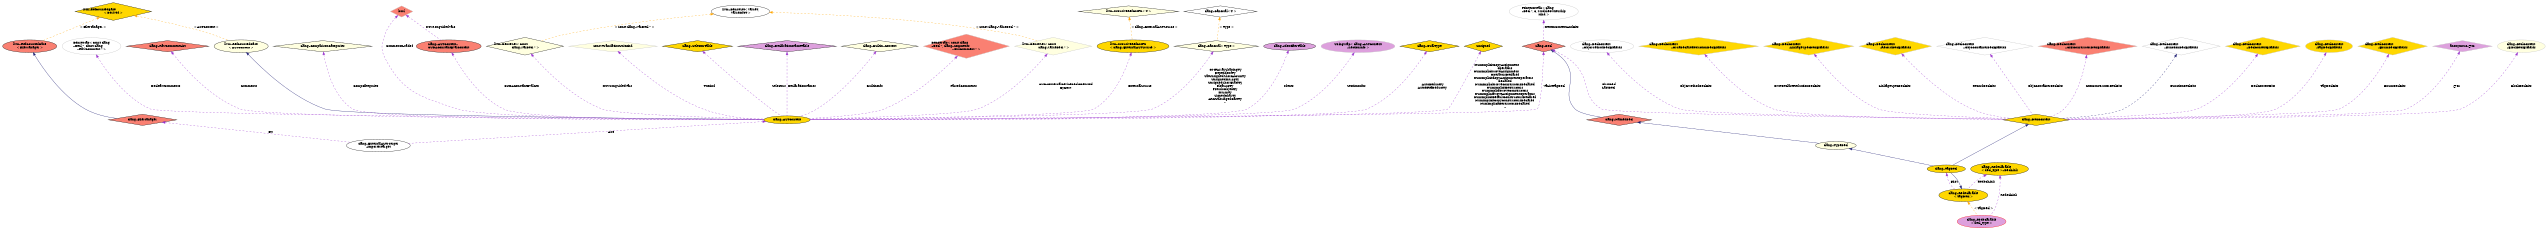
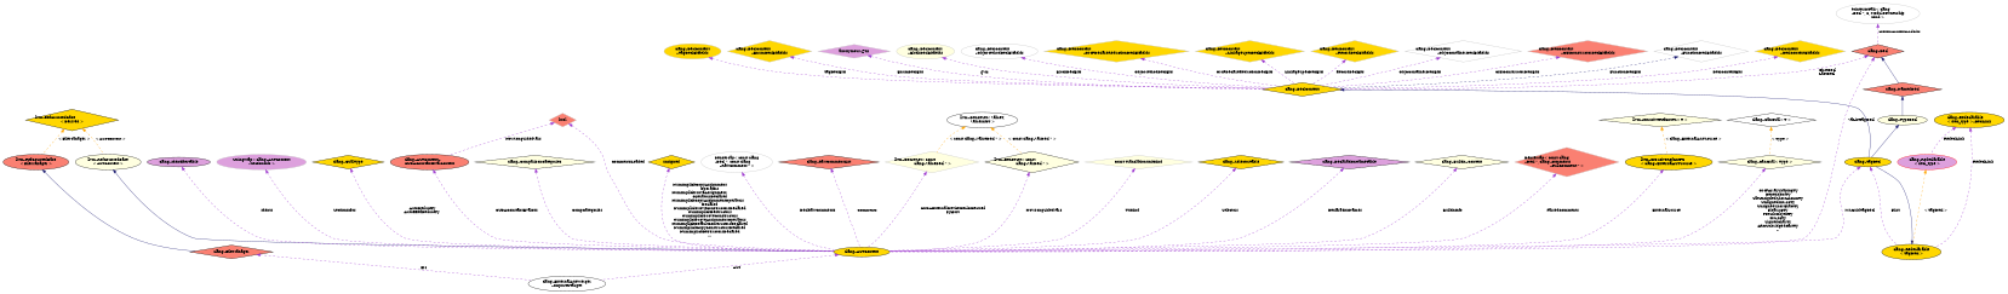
  digraph {
    fontname="DejaVu Serif"
    rankdir=TB
    node [color=black fillcolor=gold fontname="DejaVu Serif" fontsize=10 shape=diamond style=filled]
    edge [color=darkorchid3 dir=back fontname="DejaVu Serif" fontsize=10 labelfontname=Helvetica labelfontsize=10 style=dashed]
    n1 [fillcolor=white fontcolor=black height=0.2 label="clang::ExternalASTMerger\l::ImporterTarget" shape=ellipse width=0.4]
    n2 [fillcolor=salmon height=0.2 label="clang::FileManager" width=0.4]
    n3 [fillcolor=salmon height=0.2 label="llvm::RefCountedBase\l\< FileManager \>" shape=ellipse width=0.4]
    n4 [height=0.2 label="llvm::RefCountedBase\l\< Derived \>" width=0.4]
    n5 [fillcolor=lightyellow height=0.2 label="llvm::RefCountedBase\l\< ASTContext \>" shape=ellipse width=0.4]
    n6 [height=0.2 label="clang::ASTContext" shape=ellipse width=0.4]
    n7 [fillcolor=lightyellow height=0.2 label="clang::ComparisonCategories" width=0.4]
    n8 [height=0.2 label="llvm::IntrusiveRefCntPtr\l\< clang::ExternalASTSource \>" shape=ellipse width=0.4]
    n9 [fillcolor=lightyellow height=0.2 label="llvm::IntrusiveRefCntPtr\< T \>" width=0.4]
    n10 [fillcolor=lightyellow height=0.2 label="clang::CanQual\< Type \>" width=0.4]
    n11 [fillcolor=white height=0.2 label="clang::CanQual\< T \>" width=0.4]
    n12 [color=grey75 fillcolor=lightyellow height=0.2 label="llvm::DenseSet\< const\l clang::ValueDecl * \>" width=0.4]
    n13 [fillcolor=white height=0.2 label="llvm::DenseSet\< ValueT,\l ValueInfoT \>" shape=ellipse width=0.4]
    n14 [fillcolor=lightyellow height=0.2 label="llvm::DenseSet\< const\l clang::VarDecl * \>" width=0.4]
    n15 [fillcolor=plum height=0.2 label="clang::IdentifierTable" shape=ellipse width=0.4]
    n16 [color=grey75 fillcolor=plum height=0.2 label="StringMap\< clang::ASTContext\l::SectionInfo \>" shape=ellipse width=0.4]
    n17 [height=0.2 label="clang::QualType" width=0.4]
    n18 [height=0.2 label="clang::TagDecl" shape=ellipse width=0.4]
    n19 [height=0.2 label="clang::Redeclarable\l\< TagDecl \>" shape=ellipse width=0.4]
    n20 [fillcolor=lightyellow height=0.2 label="clang::TypeDecl" shape=ellipse width=0.4]
    n21 [fillcolor=salmon height=0.2 label="clang::NamedDecl" width=0.4]
    n22 [fillcolor=salmon height=0.2 label="clang::Decl" width=0.4]
    n23 [height=0.2 label="clang::DeclContext" width=0.4]
    n24 [color=grey75 fillcolor=white height=0.2 label="PointerIntPair\< clang\l::Decl *, 3, ModuleOwnership\lKind \>" shape=ellipse width=0.4]
    n25 [height=0.2 label=unsigned width=0.4]
    n26 [color=grey75 height=0.2 label="clang::DeclContext\l::TagDeclBitfields" shape=ellipse width=0.4]
    n27 [color=grey75 height=0.2 label="clang::DeclContext\l::EnumDeclBitfields" width=0.4]
    n28 [color=grey75 fillcolor=plum height=0.2 label="anonymous:@42" width=0.4]
    n29 [color=grey75 fillcolor=lightyellow height=0.2 label="clang::DeclContext\l::BlockDeclBitfields" shape=ellipse width=0.4]
    n30 [color=grey75 fillcolor=white height=0.2 label="clang::DeclContext\l::ObjCMethodDeclBitfields" shape=ellipse width=0.4]
    n31 [color=grey75 height=0.2 label="clang::DeclContext\l::OMPDeclareReductionDeclBitfields" width=0.4]
    n32 [color=grey75 height=0.2 label="clang::DeclContext\l::LinkageSpecDeclBitfields" width=0.4]
    n33 [color=grey75 height=0.2 label="clang::DeclContext\l::RecordDeclBitfields" width=0.4]
    n34 [color=grey75 fillcolor=white height=0.2 label="clang::DeclContext\l::ObjCContainerDeclBitfields" width=0.4]
    n35 [color=grey75 fillcolor=salmon height=0.2 label="clang::DeclContext\l::CXXConstructorDeclBitfields" width=0.4]
    n36 [color=grey75 fillcolor=white height=0.2 label="clang::DeclContext\l::FunctionDeclBitfields" width=0.4]
    n37 [color=grey75 height=0.2 label="clang::DeclContext\l::DeclContextBitfields" width=0.4]
    n38 [height=0.2 label="clang::Redeclarable\l\< decl_type \>::DeclLink" shape=ellipse width=0.4]
    n39 [color=red fillcolor=plum height=0.2 label="clang::Redeclarable\l\< decl_type \>" shape=ellipse width=0.4]
    n40 [color=grey75 fillcolor=white height=0.2 label="DenseMap\< const clang\l::Decl *, const clang\l::RawComment * \>" shape=ellipse width=0.4]
    n41 [fillcolor=salmon height=0.2 label="clang::RawCommentList" width=0.4]
    n42 [color=grey75 fillcolor=salmon height=0.2 label=bool width=0.4]
    n43 [fillcolor=salmon height=0.2 label="clang::ASTContext::\lCUDAConstantEvalContext" shape=ellipse width=0.4]
    n44 [color=grey75 fillcolor=lightyellow height=0.2 label="const TranslationUnitKind" width=0.4]
    n45 [height=0.2 label="clang::SelectorTable" width=0.4]
    n46 [fillcolor=plum height=0.2 label="clang::DeclarationNameTable" width=0.4]
    n47 [fillcolor=lightyellow height=0.2 label="clang::Builtin::Context" width=0.4]
    n48 [color=grey75 fillcolor=salmon height=0.2 label="DenseMap\< const clang\l::Decl *, clang::comments\l::FullComment * \>" width=0.4]
    n2 -> n1 [label=" FM"]
    n3 -> n2 [color=midnightblue style=solid]
    n4 -> n3 [color=orange label=" \< FileManager \>"]
    n4 -> n5 [color=orange label=" \< ASTContext \>"]
    n5 -> n6 [color=midnightblue style=solid]
    n6 -> n1 [label=" AST"]
    n7 -> n6 [label=" CompCategories"]
    n8 -> n6 [label=" ExternalSource"]
    n9 -> n8 [color=orange label=" \< clang::ExternalASTSource \>"]
    n10 -> n6 [label=" OMPArrayShapingTy\nDependentTy\nSatUnsignedShortAccumTy\nUnsignedInt128Ty\nUnsignedShortFractTy\nFloat128Ty\nPseudoObjectTy\nInt128Ty\nSignedCharTy\nARCUnbridgedCastTy\n..."]
    n11 -> n10 [color=orange label=" \< Type \>"]
    n12 -> n6 [label=" CUDAExternalDeviceDeclODRUsed\lByHost"]
    n13 -> n12 [color=orange label=" \< const clang::ValueDecl * \>"]
    n13 -> n14 [color=orange label=" \< const clang::VarDecl * \>"]
    n14 -> n6 [label=" NoWrongSidedVars"]
    n15 -> n6 [label=" Idents"]
    n16 -> n6 [label=" SectionInfos"]
    n17 -> n6 [label=" AutoDeductTy\nAutoRRefDeductTy"]
+   n18 -> n6 [label=" MSGuidTagDecl"]
    n18 -> n19 [label=" First"]
    n19 -> n18 [color=midnightblue style=solid]
    n20 -> n18 [color=midnightblue style=solid]
    n21 -> n20 [color=midnightblue style=solid]
    n22 -> n6 [label=" VaListTagDecl"]
    n22 -> n21 [color=midnightblue style=solid]
    n22 -> n23 [label=" FirstDecl\nLastDecl"]
    n23 -> n18 [color=midnightblue style=solid]
    n24 -> n22 [label=" NextInContextAndBits"]
    n25 -> n6 [label=" NumImplicitCopyAssignment\lOperators\nNumImplicitMoveAssignment\lOperatorsDeclared\nNumImplicitCopyAssignmentOperators\lDeclared\nNumImplicitMoveConstructorsDeclared\nNumImplicitDestructors\nNumImplicitMoveConstructors\nNumImplicitMoveAssignmentOperators\nNumImplicitDefaultConstructorsDeclared\nNumImplicitCopyConstructorsDeclared\nNumImplicitDestructorsDeclared\n..."]
    n26 -> n23 [label=" TagDeclBits"]
    n27 -> n23 [label=" EnumDeclBits"]
    n28 -> n23 [label=" @42"]
    n29 -> n23 [label=" BlockDeclBits"]
    n30 -> n23 [label=" ObjCMethodDeclBits"]
    n31 -> n23 [label=" OMPDeclareReductionDeclBits"]
    n32 -> n23 [label=" LinkageSpecDeclBits"]
    n33 -> n23 [label=" RecordDeclBits"]
    n34 -> n23 [label=" ObjCContainerDeclBits"]
    n35 -> n23 [label=" CXXConstructorDeclBits"]
    n36 -> n23 [color=midnightblue label=" FunctionDeclBits"]
    n37 -> n23 [label=" DeclContextBits"]
    n38 -> n19 [label=" RedeclLink"]
    n38 -> n39 [label=" RedeclLink"]
-   n19 -> n39 [color=orange label=" \< TagDecl \>"]
+   n39 -> n19 [color=orange label=" \< TagDecl \>"]
    n40 -> n6 [label=" DeclRawComments"]
    n41 -> n6 [label=" Comments"]
    n42 -> n6 [label=" CommentsLoaded"]
    n42 -> n43 [label=" NoWrongSidedVars"]
    n43 -> n6 [label=" CUDAConstantEvalCtx"]
    n44 -> n6 [label=" TUKind"]
    n45 -> n6 [label=" Selectors"]
    n46 -> n6 [label=" DeclarationNames"]
    n47 -> n6 [label=" BuiltinInfo"]
    n48 -> n6 [label=" ParsedComments"]
  }
